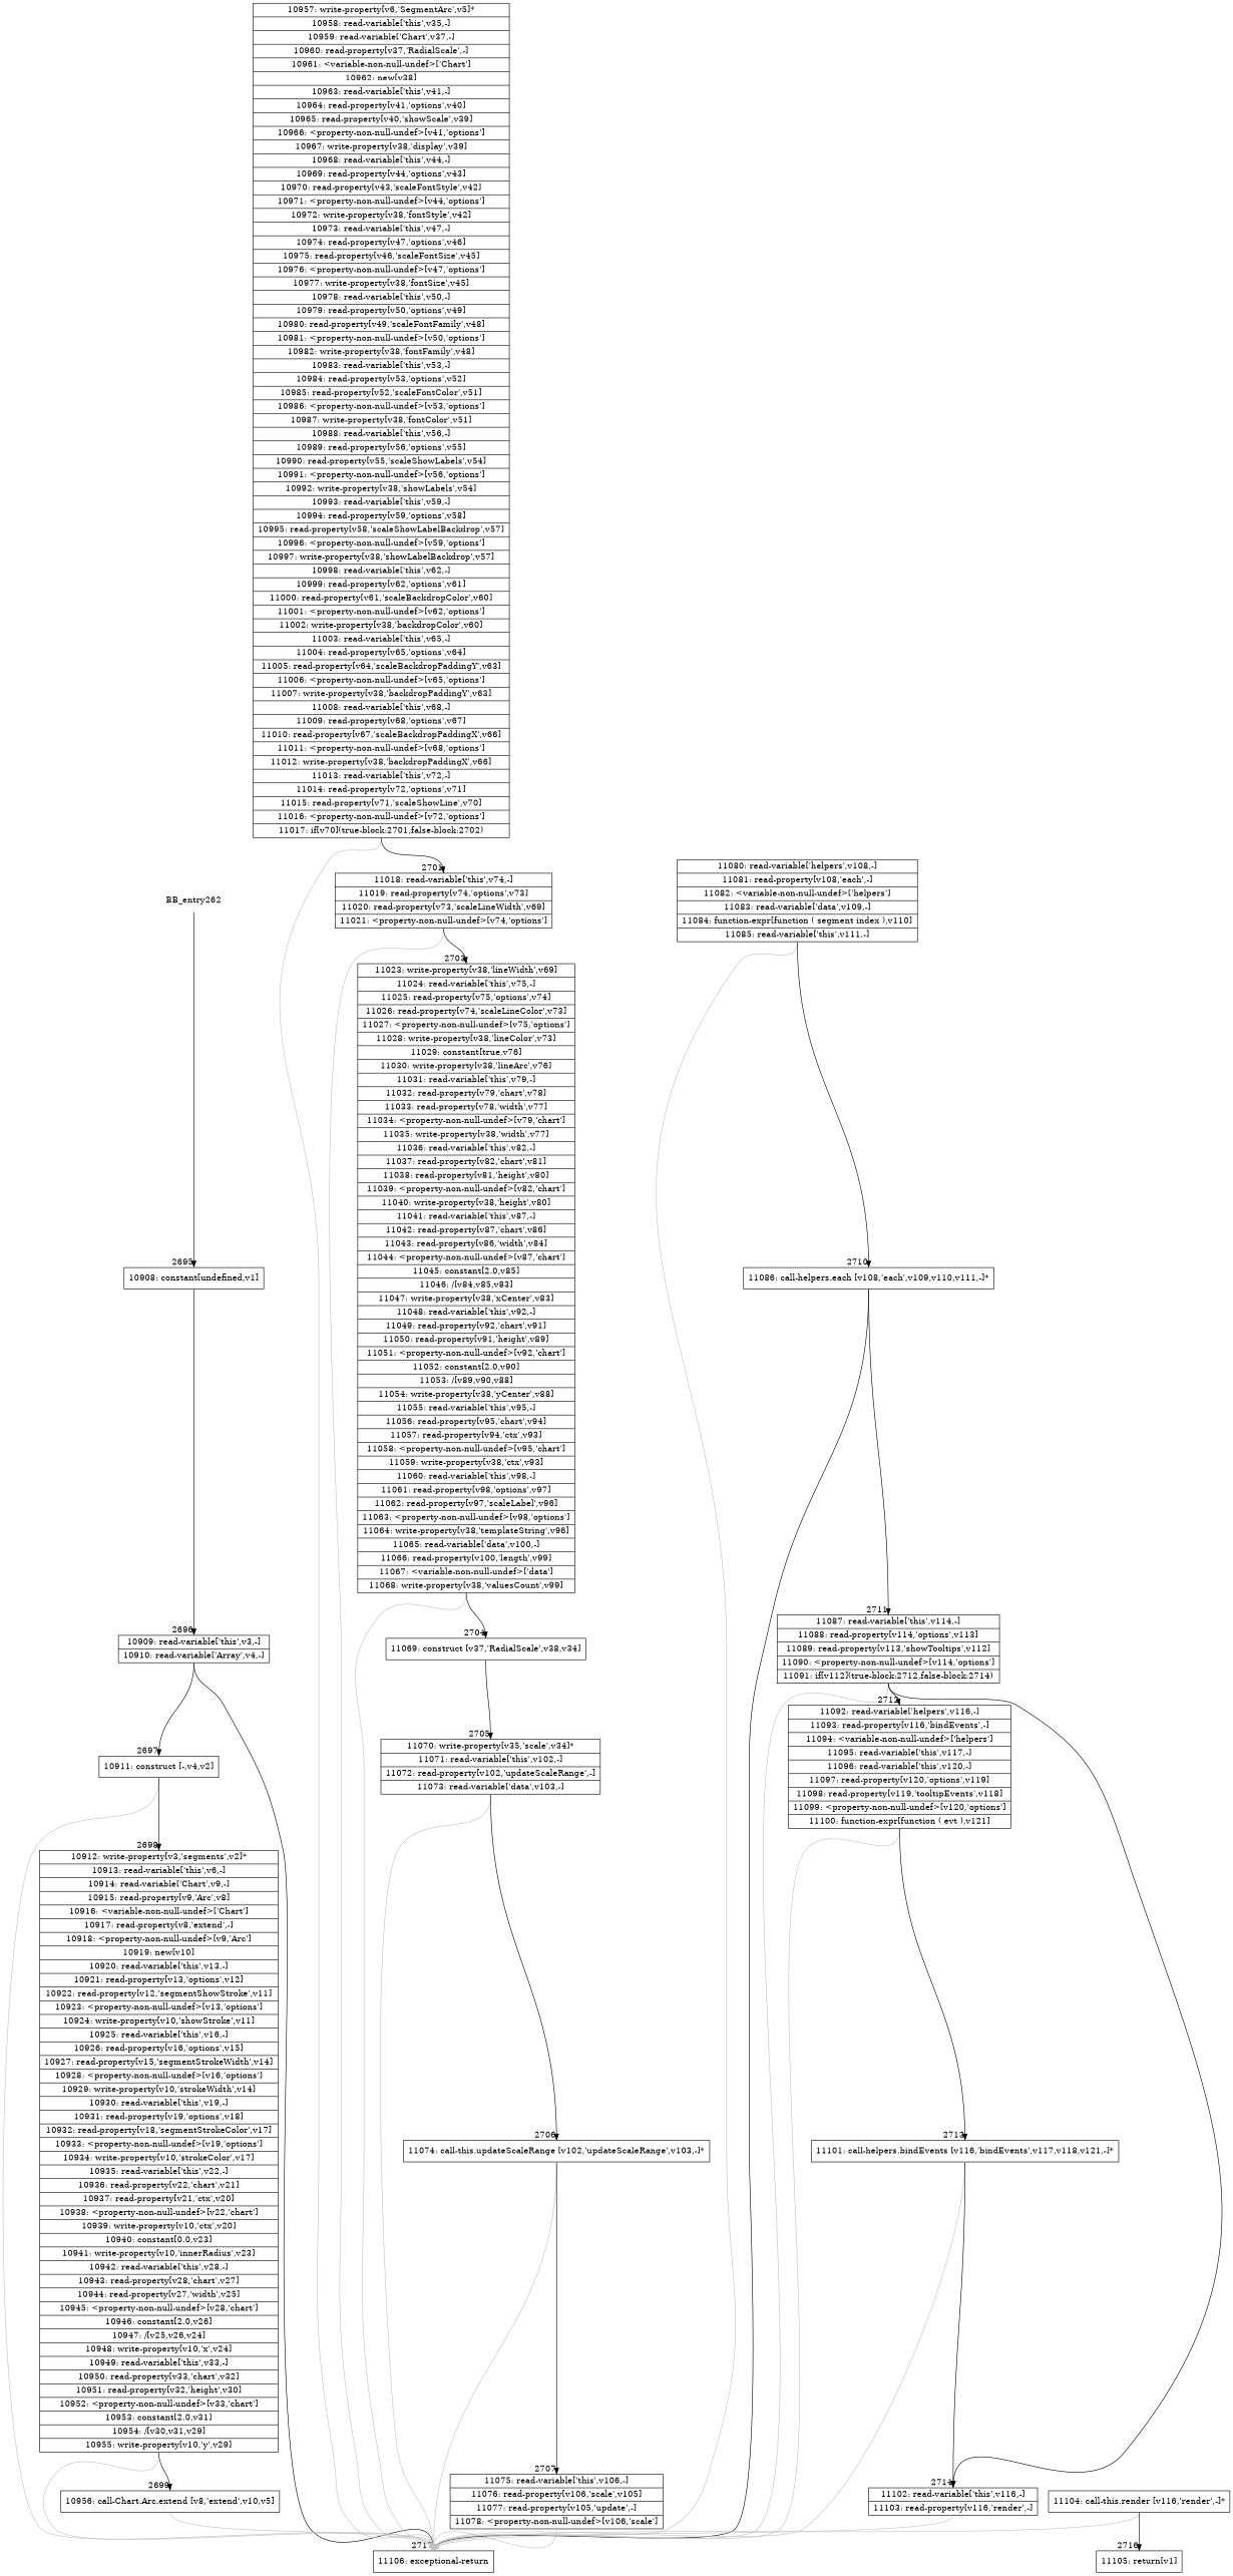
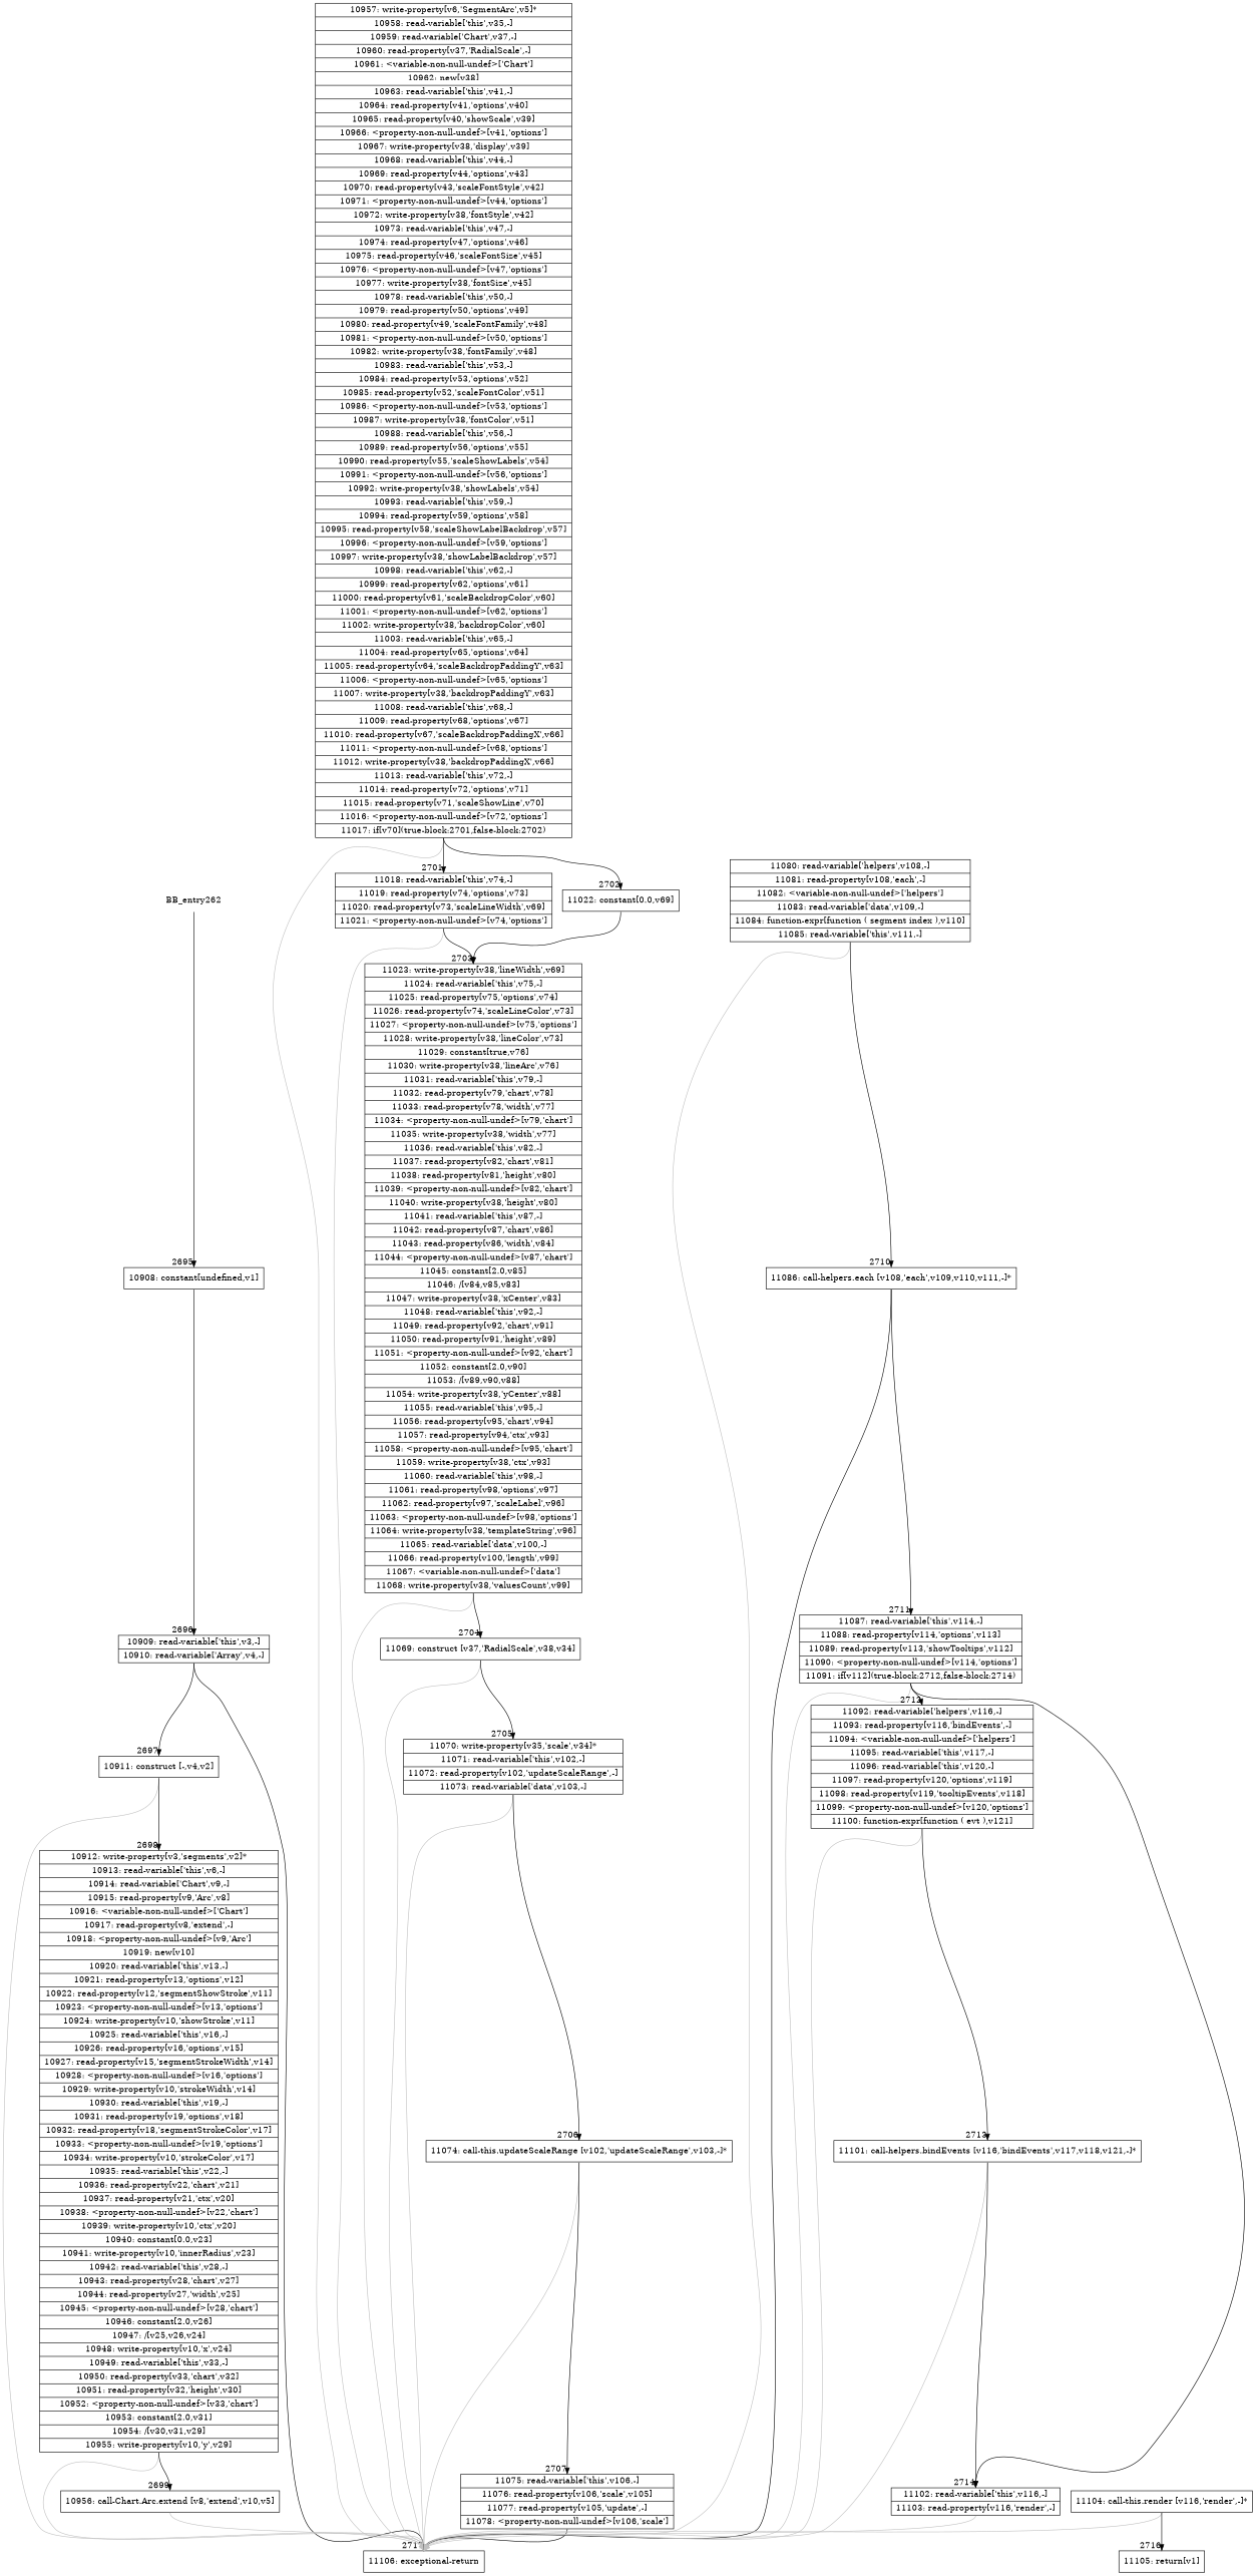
  digraph {
    rankdir=TD
    node [shape=record]
    edge [headport=n tailport=s]
    n1 [label=BB_entry262 shape=none]
    n2 [label="{10908: constant[undefined,v1]}"]
    n3 [label="{10909: read-variable['this',v3,-]|10910: read-variable['Array',v4,-]}"]
    n4 [label="{10911: construct [-,v4,v2]}"]
    n5 [label="{11106: exceptional-return}"]
    n6 [label="{10912: write-property[v3,'segments',v2]*|10913: read-variable['this',v6,-]|10914: read-variable['Chart',v9,-]|10915: read-property[v9,'Arc',v8]|10916: \<variable-non-null-undef\>['Chart']|10917: read-property[v8,'extend',-]|10918: \<property-non-null-undef\>[v9,'Arc']|10919: new[v10]|10920: read-variable['this',v13,-]|10921: read-property[v13,'options',v12]|10922: read-property[v12,'segmentShowStroke',v11]|10923: \<property-non-null-undef\>[v13,'options']|10924: write-property[v10,'showStroke',v11]|10925: read-variable['this',v16,-]|10926: read-property[v16,'options',v15]|10927: read-property[v15,'segmentStrokeWidth',v14]|10928: \<property-non-null-undef\>[v16,'options']|10929: write-property[v10,'strokeWidth',v14]|10930: read-variable['this',v19,-]|10931: read-property[v19,'options',v18]|10932: read-property[v18,'segmentStrokeColor',v17]|10933: \<property-non-null-undef\>[v19,'options']|10934: write-property[v10,'strokeColor',v17]|10935: read-variable['this',v22,-]|10936: read-property[v22,'chart',v21]|10937: read-property[v21,'ctx',v20]|10938: \<property-non-null-undef\>[v22,'chart']|10939: write-property[v10,'ctx',v20]|10940: constant[0.0,v23]|10941: write-property[v10,'innerRadius',v23]|10942: read-variable['this',v28,-]|10943: read-property[v28,'chart',v27]|10944: read-property[v27,'width',v25]|10945: \<property-non-null-undef\>[v28,'chart']|10946: constant[2.0,v26]|10947: /[v25,v26,v24]|10948: write-property[v10,'x',v24]|10949: read-variable['this',v33,-]|10950: read-property[v33,'chart',v32]|10951: read-property[v32,'height',v30]|10952: \<property-non-null-undef\>[v33,'chart']|10953: constant[2.0,v31]|10954: /[v30,v31,v29]|10955: write-property[v10,'y',v29]}"]
    n7 [label="{10956: call-Chart.Arc.extend [v8,'extend',v10,v5]}"]
    n8 [label="{10957: write-property[v6,'SegmentArc',v5]*|10958: read-variable['this',v35,-]|10959: read-variable['Chart',v37,-]|10960: read-property[v37,'RadialScale',-]|10961: \<variable-non-null-undef\>['Chart']|10962: new[v38]|10963: read-variable['this',v41,-]|10964: read-property[v41,'options',v40]|10965: read-property[v40,'showScale',v39]|10966: \<property-non-null-undef\>[v41,'options']|10967: write-property[v38,'display',v39]|10968: read-variable['this',v44,-]|10969: read-property[v44,'options',v43]|10970: read-property[v43,'scaleFontStyle',v42]|10971: \<property-non-null-undef\>[v44,'options']|10972: write-property[v38,'fontStyle',v42]|10973: read-variable['this',v47,-]|10974: read-property[v47,'options',v46]|10975: read-property[v46,'scaleFontSize',v45]|10976: \<property-non-null-undef\>[v47,'options']|10977: write-property[v38,'fontSize',v45]|10978: read-variable['this',v50,-]|10979: read-property[v50,'options',v49]|10980: read-property[v49,'scaleFontFamily',v48]|10981: \<property-non-null-undef\>[v50,'options']|10982: write-property[v38,'fontFamily',v48]|10983: read-variable['this',v53,-]|10984: read-property[v53,'options',v52]|10985: read-property[v52,'scaleFontColor',v51]|10986: \<property-non-null-undef\>[v53,'options']|10987: write-property[v38,'fontColor',v51]|10988: read-variable['this',v56,-]|10989: read-property[v56,'options',v55]|10990: read-property[v55,'scaleShowLabels',v54]|10991: \<property-non-null-undef\>[v56,'options']|10992: write-property[v38,'showLabels',v54]|10993: read-variable['this',v59,-]|10994: read-property[v59,'options',v58]|10995: read-property[v58,'scaleShowLabelBackdrop',v57]|10996: \<property-non-null-undef\>[v59,'options']|10997: write-property[v38,'showLabelBackdrop',v57]|10998: read-variable['this',v62,-]|10999: read-property[v62,'options',v61]|11000: read-property[v61,'scaleBackdropColor',v60]|11001: \<property-non-null-undef\>[v62,'options']|11002: write-property[v38,'backdropColor',v60]|11003: read-variable['this',v65,-]|11004: read-property[v65,'options',v64]|11005: read-property[v64,'scaleBackdropPaddingY',v63]|11006: \<property-non-null-undef\>[v65,'options']|11007: write-property[v38,'backdropPaddingY',v63]|11008: read-variable['this',v68,-]|11009: read-property[v68,'options',v67]|11010: read-property[v67,'scaleBackdropPaddingX',v66]|11011: \<property-non-null-undef\>[v68,'options']|11012: write-property[v38,'backdropPaddingX',v66]|11013: read-variable['this',v72,-]|11014: read-property[v72,'options',v71]|11015: read-property[v71,'scaleShowLine',v70]|11016: \<property-non-null-undef\>[v72,'options']|11017: if[v70](true-block:2701,false-block:2702)}"]
    n9 [label="{11018: read-variable['this',v74,-]|11019: read-property[v74,'options',v73]|11020: read-property[v73,'scaleLineWidth',v69]|11021: \<property-non-null-undef\>[v74,'options']}"]
+   n10 [label="{11022: constant[0.0,v69]}"]
    n11 [label="{11023: write-property[v38,'lineWidth',v69]|11024: read-variable['this',v75,-]|11025: read-property[v75,'options',v74]|11026: read-property[v74,'scaleLineColor',v73]|11027: \<property-non-null-undef\>[v75,'options']|11028: write-property[v38,'lineColor',v73]|11029: constant[true,v76]|11030: write-property[v38,'lineArc',v76]|11031: read-variable['this',v79,-]|11032: read-property[v79,'chart',v78]|11033: read-property[v78,'width',v77]|11034: \<property-non-null-undef\>[v79,'chart']|11035: write-property[v38,'width',v77]|11036: read-variable['this',v82,-]|11037: read-property[v82,'chart',v81]|11038: read-property[v81,'height',v80]|11039: \<property-non-null-undef\>[v82,'chart']|11040: write-property[v38,'height',v80]|11041: read-variable['this',v87,-]|11042: read-property[v87,'chart',v86]|11043: read-property[v86,'width',v84]|11044: \<property-non-null-undef\>[v87,'chart']|11045: constant[2.0,v85]|11046: /[v84,v85,v83]|11047: write-property[v38,'xCenter',v83]|11048: read-variable['this',v92,-]|11049: read-property[v92,'chart',v91]|11050: read-property[v91,'height',v89]|11051: \<property-non-null-undef\>[v92,'chart']|11052: constant[2.0,v90]|11053: /[v89,v90,v88]|11054: write-property[v38,'yCenter',v88]|11055: read-variable['this',v95,-]|11056: read-property[v95,'chart',v94]|11057: read-property[v94,'ctx',v93]|11058: \<property-non-null-undef\>[v95,'chart']|11059: write-property[v38,'ctx',v93]|11060: read-variable['this',v98,-]|11061: read-property[v98,'options',v97]|11062: read-property[v97,'scaleLabel',v96]|11063: \<property-non-null-undef\>[v98,'options']|11064: write-property[v38,'templateString',v96]|11065: read-variable['data',v100,-]|11066: read-property[v100,'length',v99]|11067: \<variable-non-null-undef\>['data']|11068: write-property[v38,'valuesCount',v99]}"]
    n12 [label="{11069: construct [v37,'RadialScale',v38,v34]}"]
    n13 [label="{11070: write-property[v35,'scale',v34]*|11071: read-variable['this',v102,-]|11072: read-property[v102,'updateScaleRange',-]|11073: read-variable['data',v103,-]}"]
    n14 [label="{11074: call-this.updateScaleRange [v102,'updateScaleRange',v103,-]*}"]
    n15 [label="{11075: read-variable['this',v106,-]|11076: read-property[v106,'scale',v105]|11077: read-property[v105,'update',-]|11078: \<property-non-null-undef\>[v106,'scale']}"]
    n16 [label="{11080: read-variable['helpers',v108,-]|11081: read-property[v108,'each',-]|11082: \<variable-non-null-undef\>['helpers']|11083: read-variable['data',v109,-]|11084: function-expr[function ( segment index ),v110]|11085: read-variable['this',v111,-]}"]
    n17 [label="{11086: call-helpers.each [v108,'each',v109,v110,v111,-]*}"]
    n18 [label="{11087: read-variable['this',v114,-]|11088: read-property[v114,'options',v113]|11089: read-property[v113,'showTooltips',v112]|11090: \<property-non-null-undef\>[v114,'options']|11091: if[v112](true-block:2712,false-block:2714)}"]
    n19 [label="{11092: read-variable['helpers',v116,-]|11093: read-property[v116,'bindEvents',-]|11094: \<variable-non-null-undef\>['helpers']|11095: read-variable['this',v117,-]|11096: read-variable['this',v120,-]|11097: read-property[v120,'options',v119]|11098: read-property[v119,'tooltipEvents',v118]|11099: \<property-non-null-undef\>[v120,'options']|11100: function-expr[function ( evt ),v121]}"]
    n20 [label="{11102: read-variable['this',v116,-]|11103: read-property[v116,'render',-]}"]
    n21 [label="{11101: call-helpers.bindEvents [v116,'bindEvents',v117,v118,v121,-]*}"]
    n22 [label="{11104: call-this.render [v116,'render',-]*}"]
    n23 [label="{11105: return[v1]}"]
    n1 -> n2 [headlabel="    2695"]
    n2 -> n3 [headlabel="      2696"]
    n3 -> n4 [headlabel="      2697"]
    n3 -> n5 [color=black headlabel="      2717"]
    n4 -> n5 [color=gray]
    n4 -> n6 [headlabel="      2698"]
    n6 -> n5 [color=gray]
    n6 -> n7 [headlabel="      2699"]
    n7 -> n5 [color=gray]
    n8 -> n5 [color=gray]
    n8 -> n9 [headlabel="      2701"]
+   n8 -> n10 [headlabel="      2702"]
    n9 -> n5 [color=gray]
    n9 -> n11 [headlabel="      2703"]
+   n10 -> n11
    n11 -> n5 [color=gray]
    n11 -> n12 [headlabel="      2704"]
+   n12 -> n5 [color=gray]
    n12 -> n13 [headlabel="      2705"]
    n13 -> n5 [color=gray]
    n13 -> n14 [headlabel="      2706"]
    n14 -> n5 [color=gray]
    n14 -> n15 [headlabel="      2707"]
-   n15 -> n5 [color=gray]
+   n15 -> n5 [color=black]
    n16 -> n5 [color=gray]
    n16 -> n17 [headlabel="      2710"]
    n17 -> n5 [color=black]
    n17 -> n18 [headlabel="      2711"]
    n18 -> n5 [color=gray]
    n18 -> n19 [headlabel="      2712"]
    n18 -> n20 [headlabel="      2714"]
    n19 -> n5 [color=gray]
    n19 -> n21 [headlabel="      2713"]
    n20 -> n5 [color=gray]
    n21 -> n5 [color=gray]
    n21 -> n20
    n22 -> n5 [color=gray]
    n22 -> n23 [headlabel="      2716"]
  }
